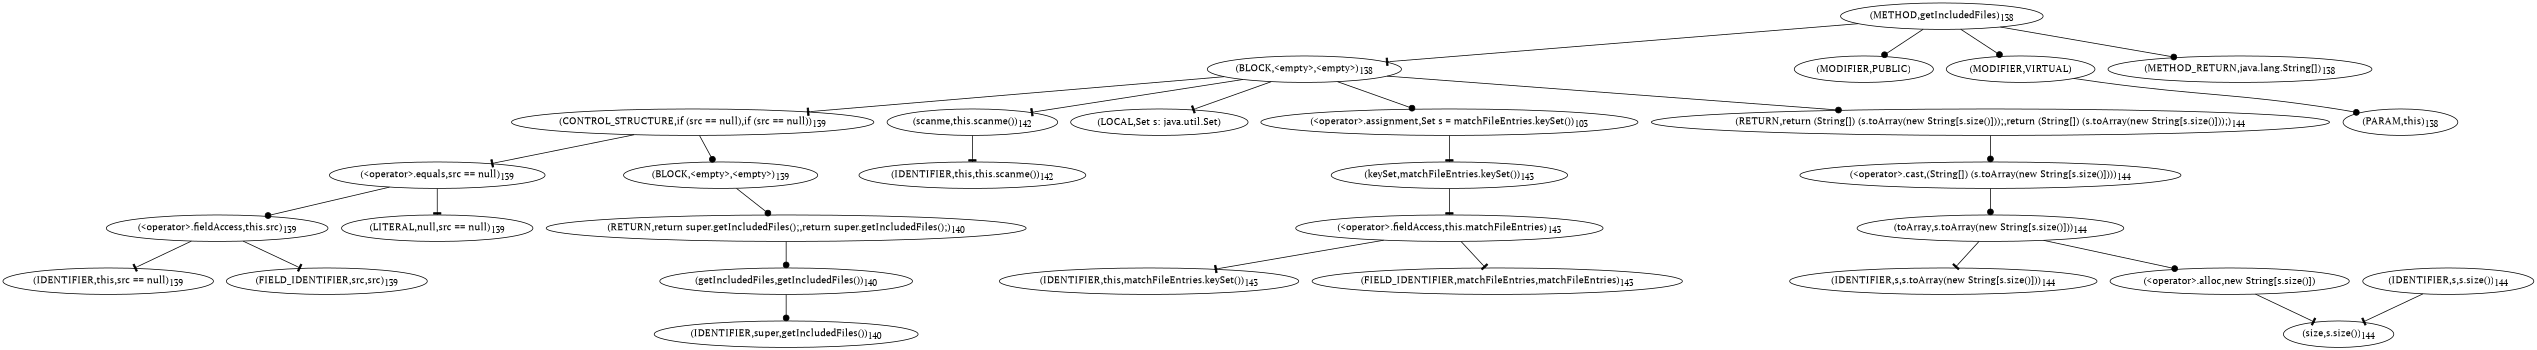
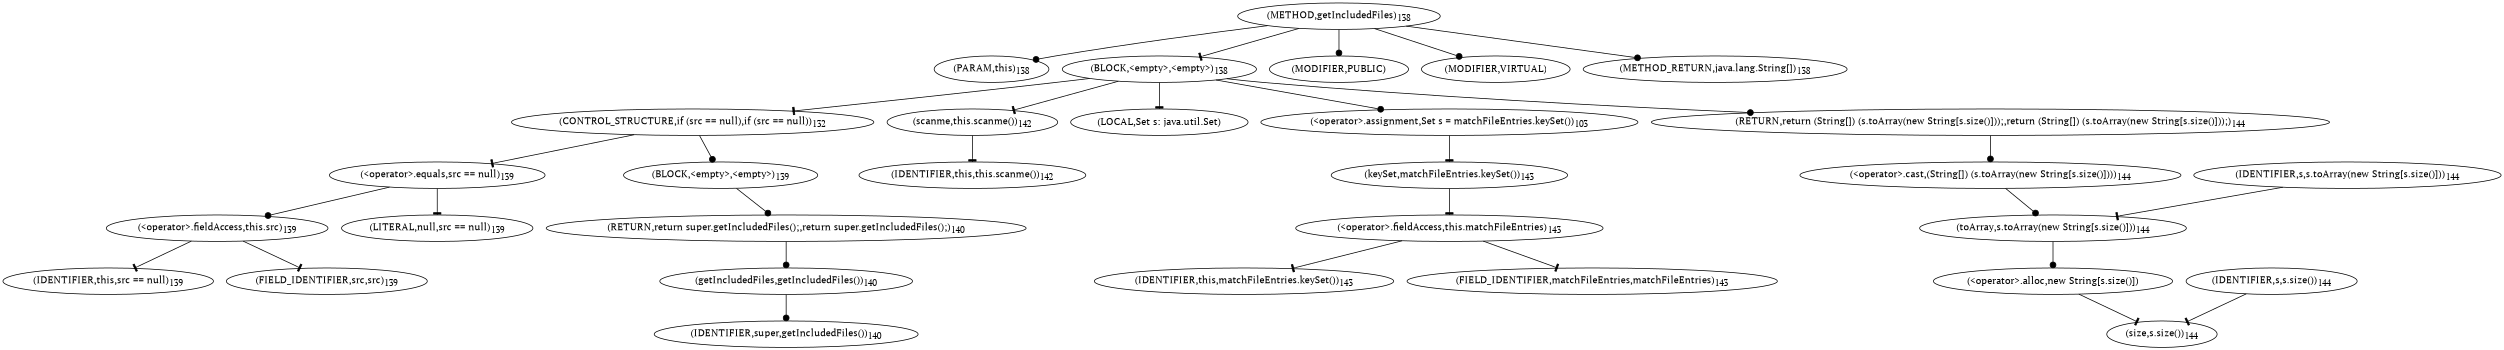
  digraph {
    fontname="PT Serif"
    node [fontname="PT Serif"]
    edge [arrowhead=tee fontname="PT Serif"]
    n1 [label=<(METHOD,getIncludedFiles)<SUB>138</SUB>>]
    n2 [label=<(PARAM,this)<SUB>138</SUB>>]
    n3 [label=<(BLOCK,&lt;empty&gt;,&lt;empty&gt;)<SUB>138</SUB>>]
    n4 [label=<(MODIFIER,PUBLIC)>]
    n5 [label=<(MODIFIER,VIRTUAL)>]
    n6 [label=<(METHOD_RETURN,java.lang.String[])<SUB>138</SUB>>]
-   n7 [label=<(CONTROL_STRUCTURE,if (src == null),if (src == null))<SUB>139</SUB>>]
+   n7 [label=<(CONTROL_STRUCTURE,if (src == null),if (src == null))<SUB>132</SUB>>]
    n8 [label=<(scanme,this.scanme())<SUB>142</SUB>>]
    n9 [label=<(LOCAL,Set s: java.util.Set)>]
    n10 [label=<(&lt;operator&gt;.assignment,Set s = matchFileEntries.keySet())<SUB>103</SUB>>]
    n11 [label=<(RETURN,return (String[]) (s.toArray(new String[s.size()]));,return (String[]) (s.toArray(new String[s.size()]));)<SUB>144</SUB>>]
    n12 [label=<(&lt;operator&gt;.equals,src == null)<SUB>139</SUB>>]
    n13 [label=<(BLOCK,&lt;empty&gt;,&lt;empty&gt;)<SUB>139</SUB>>]
    n14 [label=<(IDENTIFIER,this,this.scanme())<SUB>142</SUB>>]
    n15 [label=<(keySet,matchFileEntries.keySet())<SUB>143</SUB>>]
    n16 [label=<(&lt;operator&gt;.cast,(String[]) (s.toArray(new String[s.size()])))<SUB>144</SUB>>]
    n17 [label=<(&lt;operator&gt;.fieldAccess,this.src)<SUB>139</SUB>>]
    n18 [label=<(LITERAL,null,src == null)<SUB>139</SUB>>]
    n19 [label=<(RETURN,return super.getIncludedFiles();,return super.getIncludedFiles();)<SUB>140</SUB>>]
    n20 [label=<(IDENTIFIER,this,src == null)<SUB>139</SUB>>]
    n21 [label=<(FIELD_IDENTIFIER,src,src)<SUB>139</SUB>>]
    n22 [label=<(getIncludedFiles,getIncludedFiles())<SUB>140</SUB>>]
    n23 [label=<(IDENTIFIER,super,getIncludedFiles())<SUB>140</SUB>>]
    n24 [label=<(&lt;operator&gt;.fieldAccess,this.matchFileEntries)<SUB>143</SUB>>]
    n25 [label=<(IDENTIFIER,this,matchFileEntries.keySet())<SUB>143</SUB>>]
    n26 [label=<(FIELD_IDENTIFIER,matchFileEntries,matchFileEntries)<SUB>143</SUB>>]
    n27 [label=<(toArray,s.toArray(new String[s.size()]))<SUB>144</SUB>>]
    n28 [label=<(IDENTIFIER,s,s.toArray(new String[s.size()]))<SUB>144</SUB>>]
    n29 [label=<(&lt;operator&gt;.alloc,new String[s.size()])>]
    n30 [label=<(size,s.size())<SUB>144</SUB>>]
    n31 [label=<(IDENTIFIER,s,s.size())<SUB>144</SUB>>]
-   n5 -> n2 [arrowhead=dot]
+   n1 -> n2 [arrowhead=dot]
    n1 -> n3
    n1 -> n4 [arrowhead=dot]
    n1 -> n5 [arrowhead=dot]
    n1 -> n6 [arrowhead=dot]
    n3 -> n7
    n3 -> n8
    n3 -> n9
    n3 -> n10 [arrowhead=dot]
    n3 -> n11 [arrowhead=dot]
    n7 -> n12
    n7 -> n13 [arrowhead=dot]
    n8 -> n14
    n10 -> n15
    n11 -> n16 [arrowhead=dot]
    n12 -> n17 [arrowhead=dot]
    n12 -> n18
    n13 -> n19 [arrowhead=dot]
    n15 -> n24
    n16 -> n27 [arrowhead=dot]
    n17 -> n20
    n17 -> n21
    n19 -> n22 [arrowhead=dot]
    n22 -> n23 [arrowhead=dot]
    n24 -> n25
    n24 -> n26
-   n27 -> n28
+   n28 -> n27
    n27 -> n29 [arrowhead=dot]
    n29 -> n30
    n31 -> n30
  }
